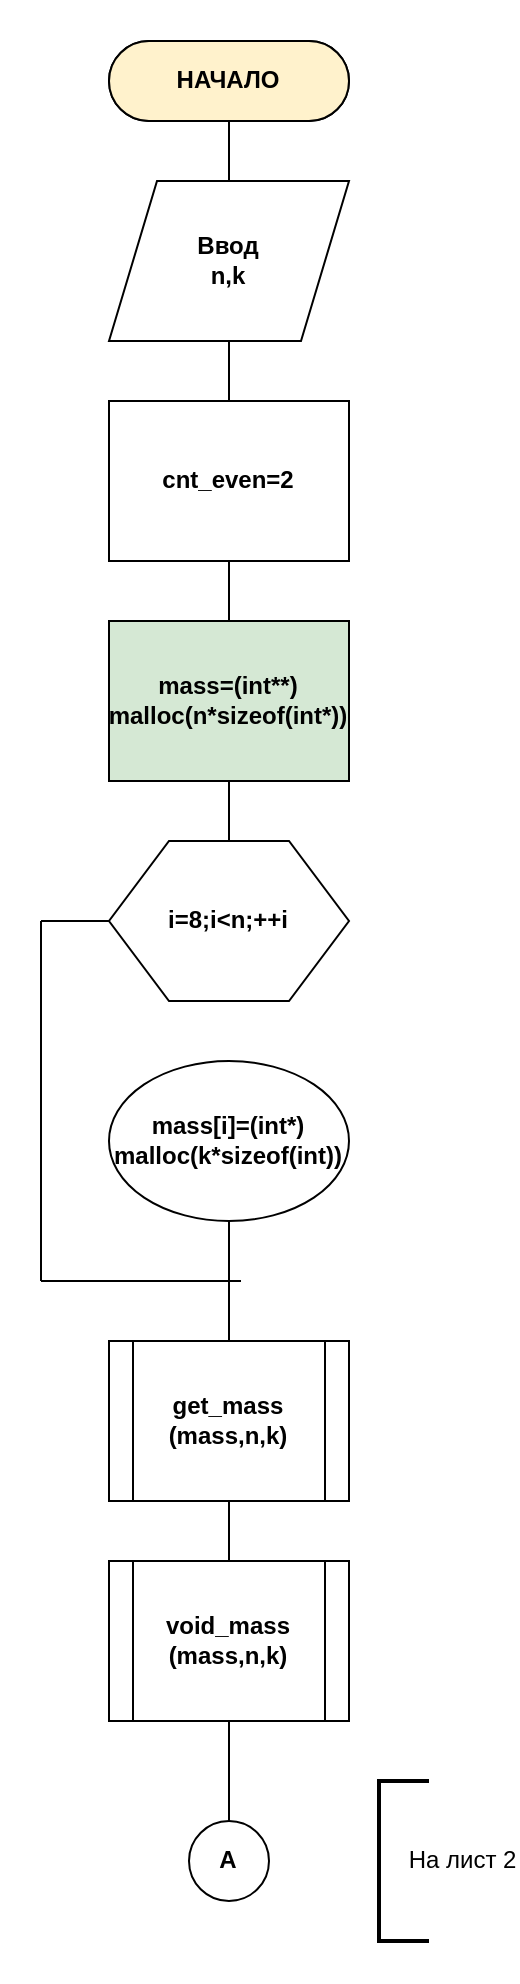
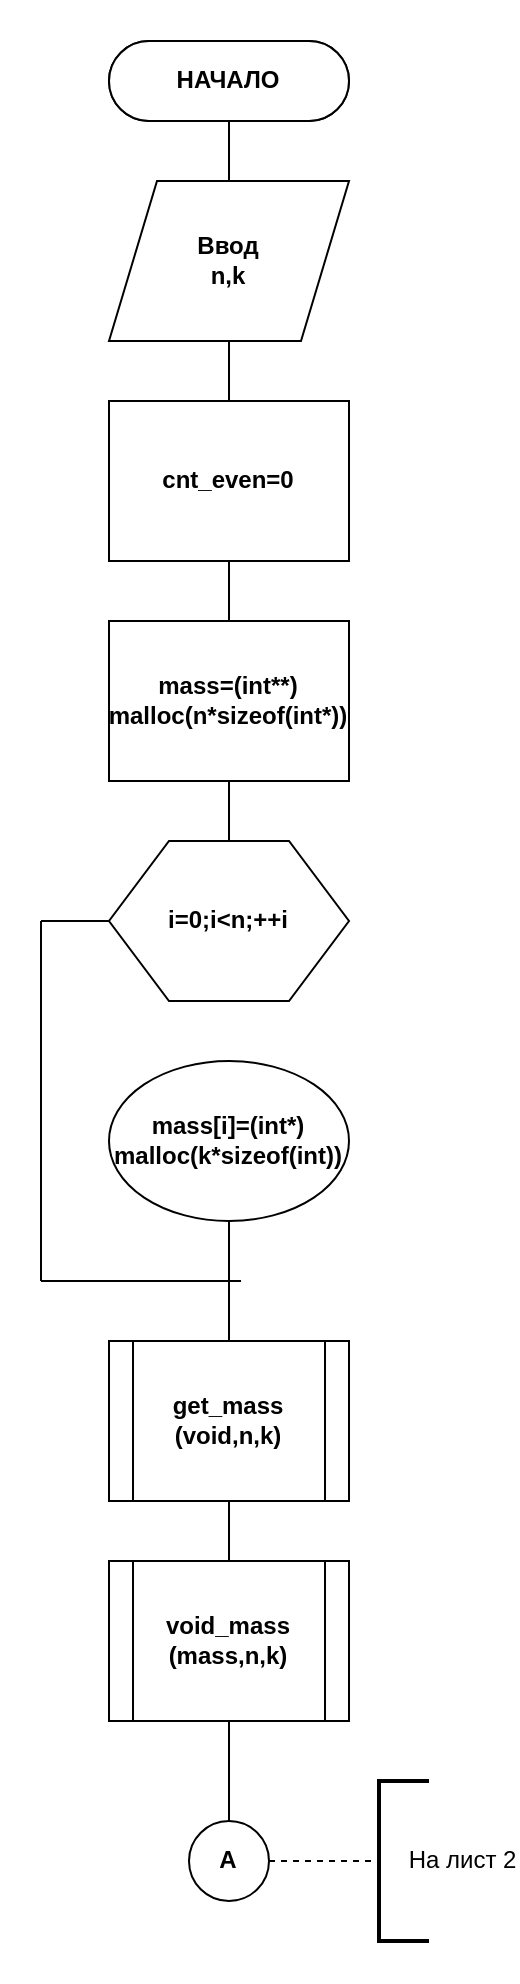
  <mxCell id="0" />
  <mxCell id="1" parent="0" />
  <mxCell id="2" value="&lt;b&gt;void&lt;/b&gt; &lt;b&gt;get_mass(int** mass,int n,int k)&lt;/b&gt;" style="rounded=1;whiteSpace=wrap;html=1;arcSize=50;" vertex="1" parent="1"><mxGeometry x="54" y="20" width="120" height="40" as="geometry" /></mxCell>
  <mxCell id="3" value="" style="endArrow=none;html=1;entryX=0.5;entryY=1;entryDx=0;entryDy=0;" edge="1" parent="1" target="2"><mxGeometry width="50" height="50" relative="1" as="geometry"><mxPoint x="114" y="100" as="sourcePoint" /><mxPoint x="280" y="370" as="targetPoint" /></mxGeometry></mxCell>
- <mxCell id="4" value="&lt;b&gt;НАЧАЛО&lt;/b&gt;" style="rounded=1;whiteSpace=wrap;html=1;arcSize=50;fillColor=#fff2cc;" vertex="1" parent="1"><mxGeometry x="54" y="20" width="120" height="40" as="geometry" /></mxCell>
+ <mxCell id="4" value="&lt;b&gt;НАЧАЛО&lt;/b&gt;" style="rounded=1;whiteSpace=wrap;html=1;arcSize=50;" vertex="1" parent="1"><mxGeometry x="54" y="20" width="120" height="40" as="geometry" /></mxCell>
  <mxCell id="5" value="" style="endArrow=none;html=1;entryX=0.5;entryY=1;entryDx=0;entryDy=0;" edge="1" parent="1" target="4"><mxGeometry width="50" height="50" relative="1" as="geometry"><mxPoint x="114" y="90" as="sourcePoint" /><mxPoint x="280" y="370" as="targetPoint" /></mxGeometry></mxCell>
  <mxCell id="6" value="&lt;div&gt;&lt;b&gt;Ввод&lt;/b&gt;&lt;/div&gt;&lt;div&gt;&lt;b&gt;n,k&lt;br&gt;&lt;/b&gt;&lt;/div&gt;" style="shape=parallelogram;perimeter=parallelogramPerimeter;whiteSpace=wrap;html=1;" vertex="1" parent="1"><mxGeometry x="54" y="90" width="120" height="80" as="geometry" /></mxCell>
- <mxCell id="7" value="&lt;div&gt;&lt;b&gt;mass=(int**)&lt;/b&gt;&lt;/div&gt;&lt;div&gt;&lt;b&gt;malloc(n*sizeof(int*))&lt;/b&gt;&lt;/div&gt;" style="rounded=0;whiteSpace=wrap;html=1;fillColor=#d5e8d4;" vertex="1" parent="1"><mxGeometry x="54" y="310" width="120" height="80" as="geometry" /></mxCell>
+ <mxCell id="7" value="&lt;div&gt;&lt;b&gt;mass=(int**)&lt;/b&gt;&lt;/div&gt;&lt;div&gt;&lt;b&gt;malloc(n*sizeof(int*))&lt;/b&gt;&lt;/div&gt;" style="rounded=0;whiteSpace=wrap;html=1;" vertex="1" parent="1"><mxGeometry x="54" y="310" width="120" height="80" as="geometry" /></mxCell>
  <mxCell id="8" value="" style="endArrow=none;html=1;entryX=0.5;entryY=1;entryDx=0;entryDy=0;" edge="1" parent="1" target="6"><mxGeometry width="50" height="50" relative="1" as="geometry"><mxPoint x="114" y="200" as="sourcePoint" /><mxPoint x="280" y="330" as="targetPoint" /></mxGeometry></mxCell>
  <mxCell id="9" value="" style="endArrow=none;html=1;entryX=0.5;entryY=1;entryDx=0;entryDy=0;" edge="1" parent="1" target="7"><mxGeometry width="50" height="50" relative="1" as="geometry"><mxPoint x="114" y="420" as="sourcePoint" /><mxPoint x="280" y="430" as="targetPoint" /></mxGeometry></mxCell>
- <mxCell id="10" value="&lt;b&gt;i=8;i&amp;lt;n;++i&lt;/b&gt;" style="shape=hexagon;perimeter=hexagonPerimeter2;whiteSpace=wrap;html=1;" vertex="1" parent="1"><mxGeometry x="54" y="420" width="120" height="80" as="geometry" /></mxCell>
+ <mxCell id="10" value="&lt;b&gt;i=0;i&amp;lt;n;++i&lt;/b&gt;" style="shape=hexagon;perimeter=hexagonPerimeter2;whiteSpace=wrap;html=1;" vertex="1" parent="1"><mxGeometry x="54" y="420" width="120" height="80" as="geometry" /></mxCell>
  <mxCell id="11" value="" style="endArrow=none;html=1;entryX=0;entryY=0.5;entryDx=0;entryDy=0;" edge="1" parent="1" target="10"><mxGeometry width="50" height="50" relative="1" as="geometry"><mxPoint x="20" y="460" as="sourcePoint" /><mxPoint x="280" y="420" as="targetPoint" /></mxGeometry></mxCell>
  <mxCell id="12" value="&lt;div&gt;&lt;b&gt;mass[i]=(int*)&lt;/b&gt;&lt;/div&gt;&lt;div&gt;&lt;b&gt;malloc(k*sizeof(int))&lt;/b&gt;&lt;br&gt;&lt;/div&gt;" style="ellipse;whiteSpace=wrap;html=1;" vertex="1" parent="1"><mxGeometry x="54" y="530" width="120" height="80" as="geometry" /></mxCell>
  <mxCell id="13" value="" style="endArrow=none;html=1;entryX=0.5;entryY=1;entryDx=0;entryDy=0;" edge="1" parent="1" target="12"><mxGeometry width="50" height="50" relative="1" as="geometry"><mxPoint x="114" y="670" as="sourcePoint" /><mxPoint x="280" y="510" as="targetPoint" /></mxGeometry></mxCell>
  <mxCell id="14" value="" style="endArrow=none;html=1;" edge="1" parent="1"><mxGeometry width="50" height="50" relative="1" as="geometry"><mxPoint x="20" y="640" as="sourcePoint" /><mxPoint x="20" y="460" as="targetPoint" /></mxGeometry></mxCell>
  <mxCell id="15" value="" style="endArrow=none;html=1;" edge="1" parent="1"><mxGeometry width="50" height="50" relative="1" as="geometry"><mxPoint x="20" y="640" as="sourcePoint" /><mxPoint x="120" y="640" as="targetPoint" /></mxGeometry></mxCell>
- <mxCell id="16" value="&lt;div&gt;&lt;b&gt;get_mass&lt;/b&gt;&lt;/div&gt;&lt;div&gt;&lt;b&gt;(mass,n,k)&lt;/b&gt;&lt;/div&gt;" style="shape=process;whiteSpace=wrap;html=1;backgroundOutline=1;" vertex="1" parent="1"><mxGeometry x="54" y="670" width="120" height="80" as="geometry" /></mxCell>
+ <mxCell id="16" value="&lt;div&gt;&lt;b&gt;get_mass&lt;/b&gt;&lt;/div&gt;&lt;div&gt;&lt;b&gt;(void,n,k)&lt;/b&gt;&lt;/div&gt;" style="shape=process;whiteSpace=wrap;html=1;backgroundOutline=1;" vertex="1" parent="1"><mxGeometry x="54" y="670" width="120" height="80" as="geometry" /></mxCell>
  <mxCell id="17" value="" style="endArrow=none;html=1;entryX=0.5;entryY=1;entryDx=0;entryDy=0;" edge="1" parent="1" target="16"><mxGeometry width="50" height="50" relative="1" as="geometry"><mxPoint x="114" y="780" as="sourcePoint" /><mxPoint x="280" y="680" as="targetPoint" /></mxGeometry></mxCell>
  <mxCell id="18" value="&lt;div&gt;&lt;b&gt;void_mass&lt;/b&gt;&lt;/div&gt;&lt;div&gt;&lt;b&gt;(mass,n,k)&lt;/b&gt;&lt;/div&gt;" style="shape=process;whiteSpace=wrap;html=1;backgroundOutline=1;" vertex="1" parent="1"><mxGeometry x="54" y="780" width="120" height="80" as="geometry" /></mxCell>
  <mxCell id="19" value="" style="endArrow=none;html=1;entryX=0.5;entryY=1;entryDx=0;entryDy=0;" edge="1" parent="1" target="18"><mxGeometry width="50" height="50" relative="1" as="geometry"><mxPoint x="114" y="910" as="sourcePoint" /><mxPoint x="280" y="880" as="targetPoint" /></mxGeometry></mxCell>
  <mxCell id="20" value="&lt;b&gt;A&lt;/b&gt;" style="ellipse;whiteSpace=wrap;html=1;aspect=fixed;" vertex="1" parent="1"><mxGeometry x="94" y="910" width="40" height="40" as="geometry" /></mxCell>
+ <mxCell id="21" value="" style="endArrow=none;dashed=1;html=1;exitX=1;exitY=0.5;exitDx=0;exitDy=0;" edge="1" parent="1" source="20" target="22"><mxGeometry width="50" height="50" relative="1" as="geometry"><mxPoint x="230" y="800" as="sourcePoint" /><mxPoint x="200" y="930" as="targetPoint" /></mxGeometry></mxCell>
  <mxCell id="22" value="&amp;nbsp;&amp;nbsp;&amp;nbsp; На лист 2" style="strokeWidth=2;html=1;shape=mxgraph.flowchart.annotation_1;align=left;pointerEvents=1;" vertex="1" parent="1"><mxGeometry x="189" y="890" width="25" height="80" as="geometry" /></mxCell>
  <mxCell id="23" value="" style="endArrow=none;html=1;entryX=0.5;entryY=1;entryDx=0;entryDy=0;" edge="1" parent="1" target="24"><mxGeometry width="50" height="50" relative="1" as="geometry"><mxPoint x="114" y="310" as="sourcePoint" /><mxPoint x="330" y="390" as="targetPoint" /></mxGeometry></mxCell>
- <mxCell id="24" value="&lt;b&gt;cnt_even=2&lt;/b&gt;" style="rounded=0;whiteSpace=wrap;html=1;" vertex="1" parent="1"><mxGeometry x="54" y="200" width="120" height="80" as="geometry" /></mxCell>
+ <mxCell id="24" value="&lt;b&gt;cnt_even=0&lt;/b&gt;" style="rounded=0;whiteSpace=wrap;html=1;" vertex="1" parent="1"><mxGeometry x="54" y="200" width="120" height="80" as="geometry" /></mxCell>
